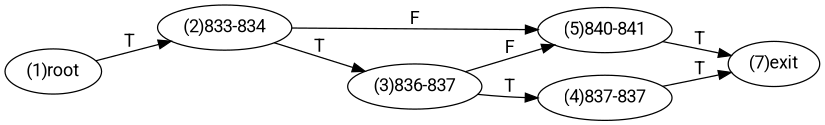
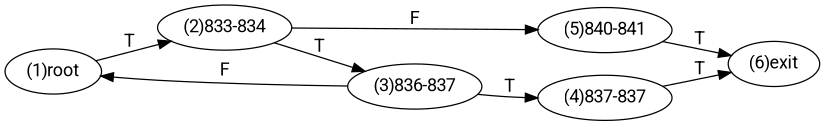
  digraph {
    fontname=Roboto
    rankdir=LR
    node [fontname=Roboto]
    edge [fontname=Roboto]
    n1 [label="(1)root"]
    n2 [label="(2)833-834"]
    n3 [label="(3)836-837"]
    n4 [label="(5)840-841"]
    n5 [label="(4)837-837"]
-   n6 [label="(7)exit"]
+   n6 [label="(6)exit"]
    n1 -> n2 [label=T]
    n2 -> n3 [label=T]
    n2 -> n4 [label=F]
-   n3 -> n4 [label=F]
+   n3 -> n1 [label=F]
    n3 -> n5 [label=T]
    n4 -> n6 [label=T]
    n5 -> n6 [label=T]
  }
